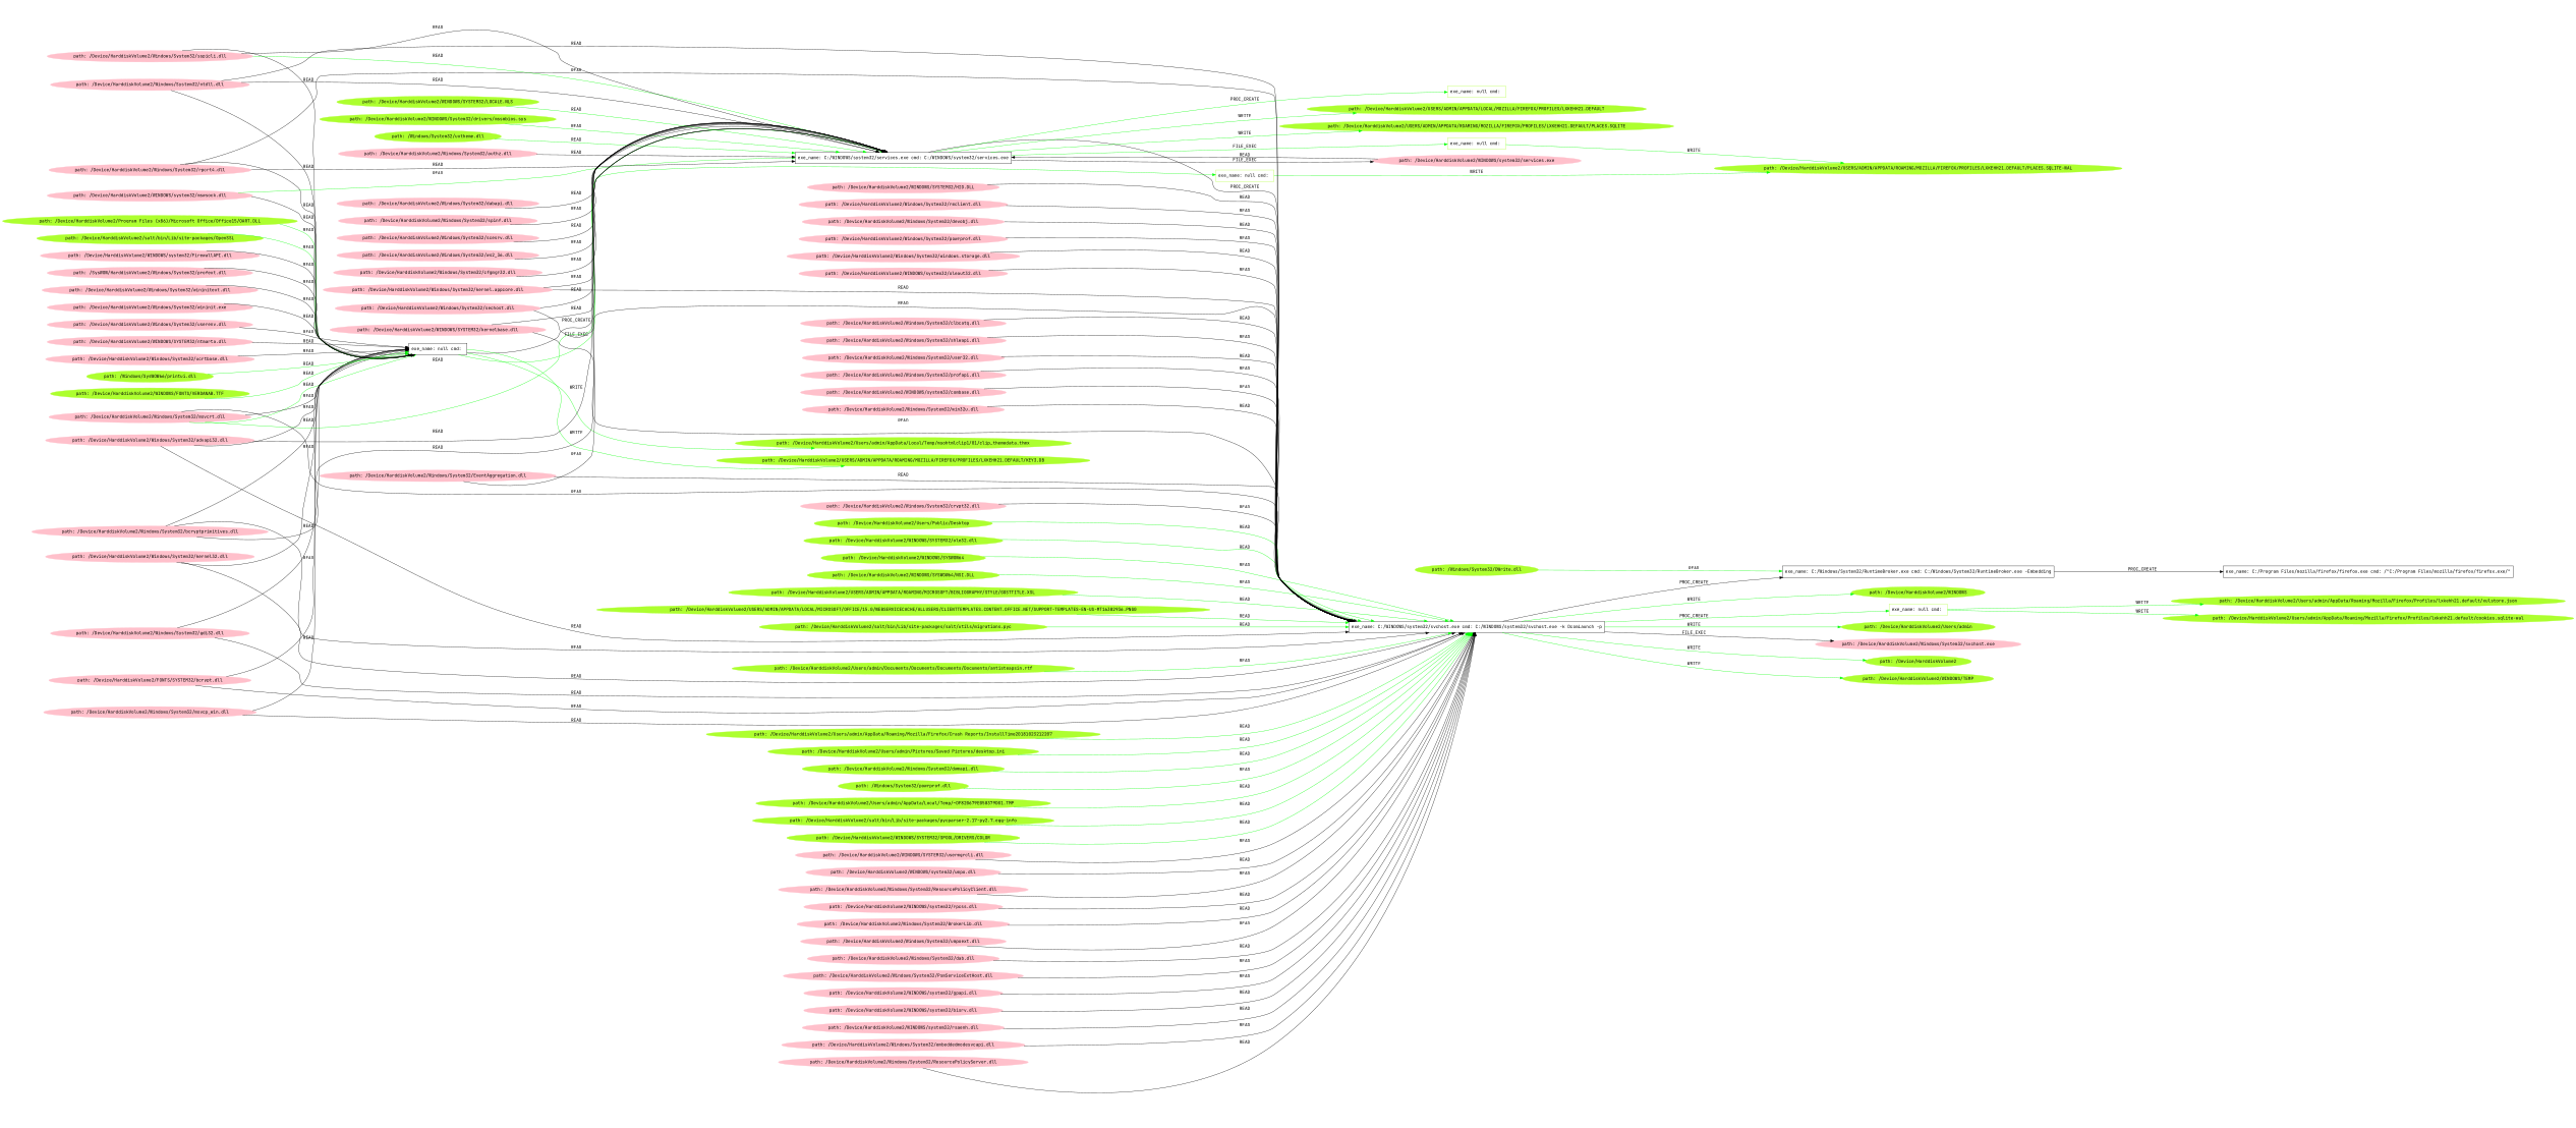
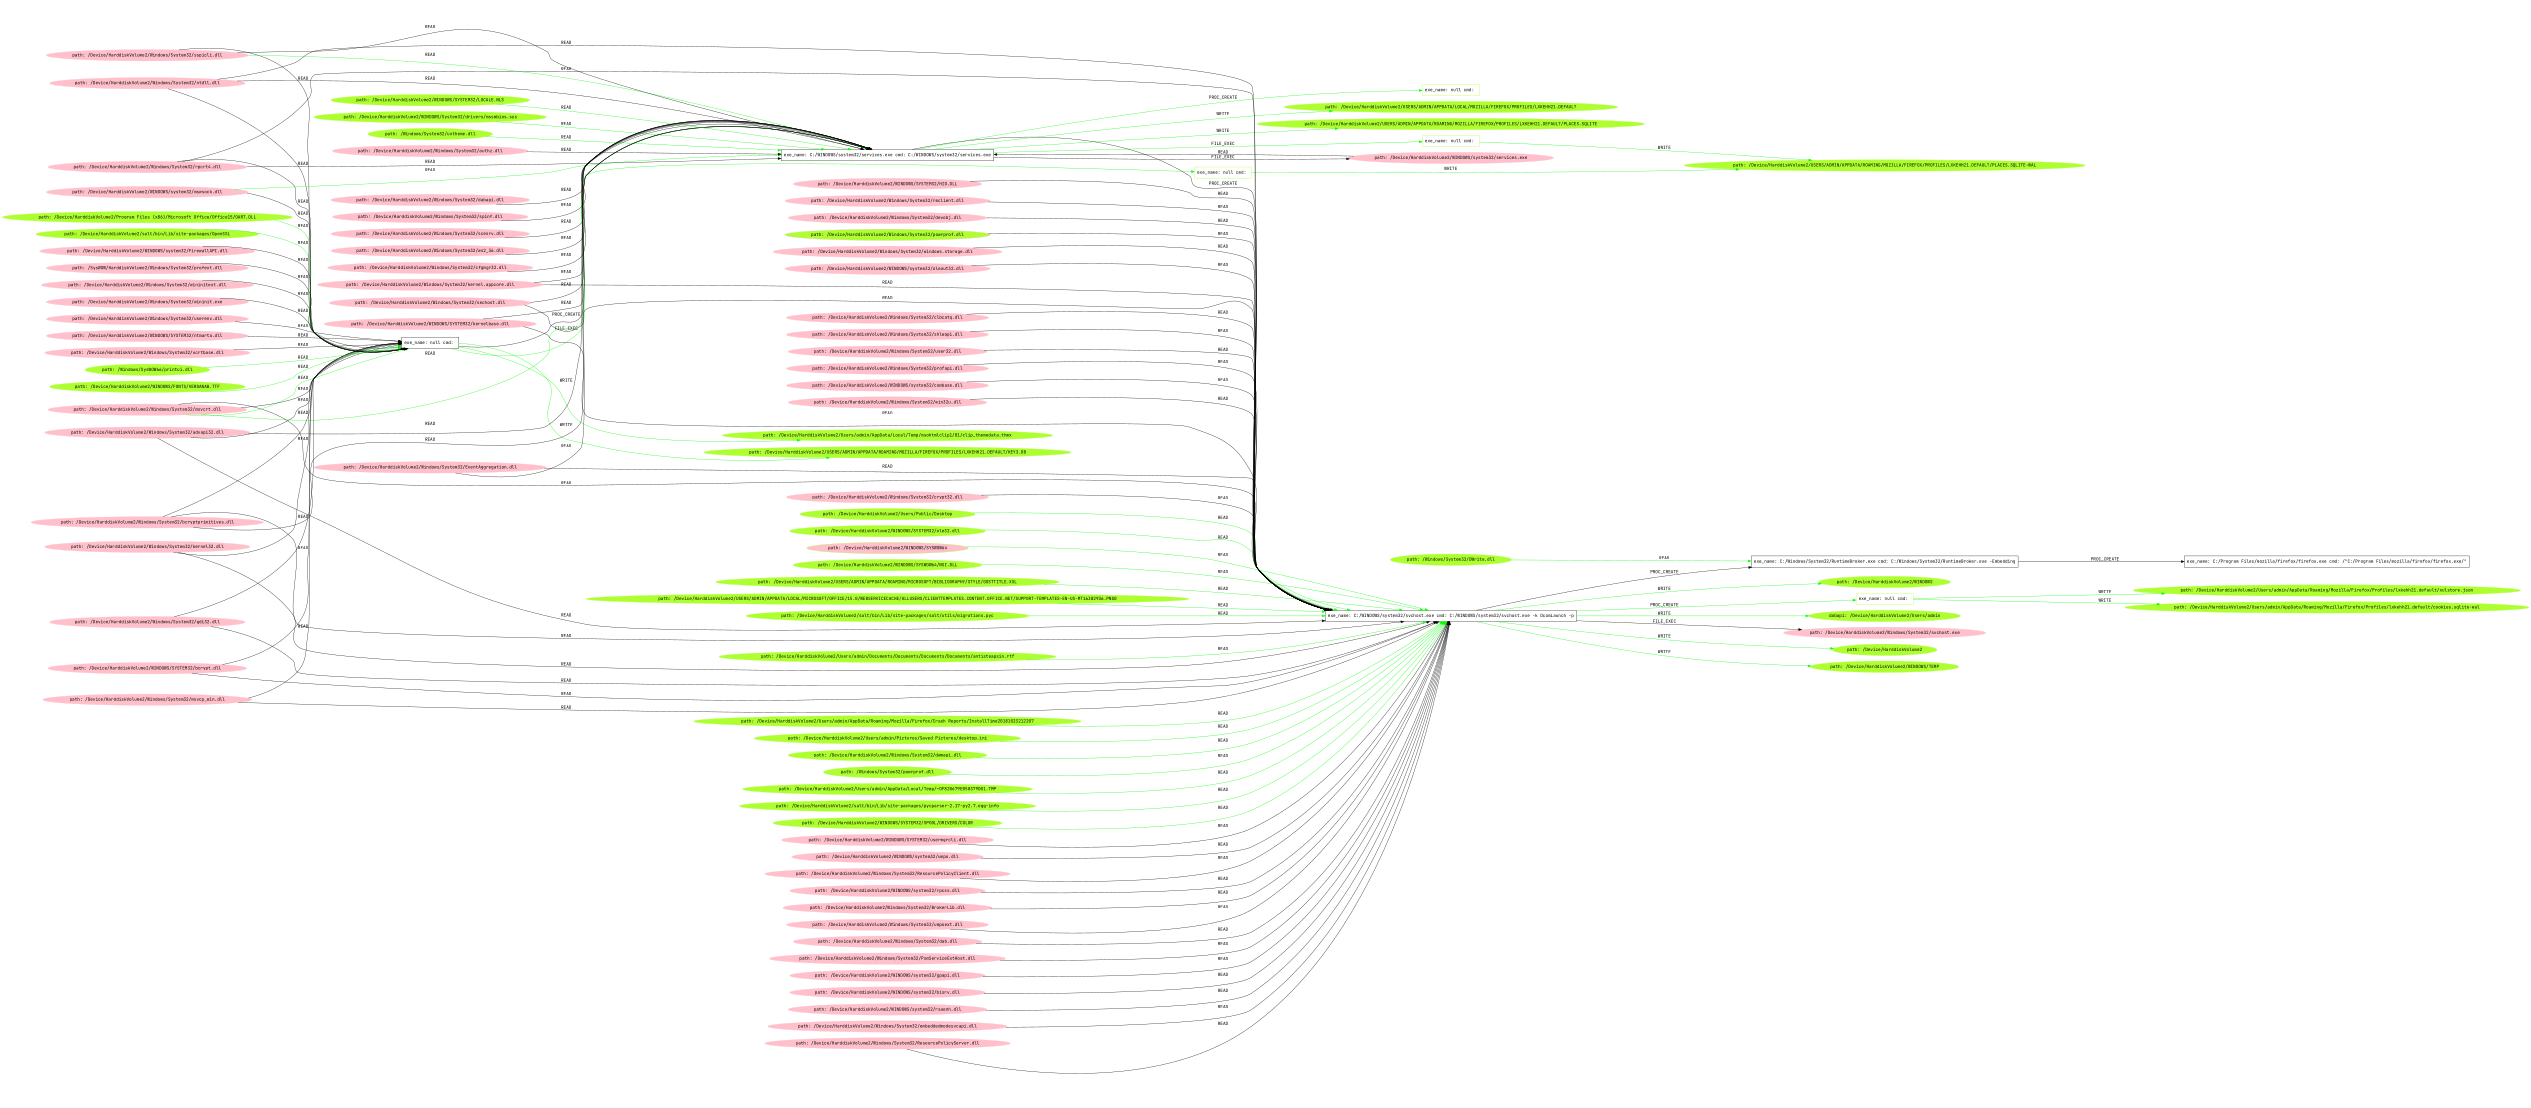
  digraph {
    fontname="JetBrains Mono"
    rankdir=LR
    node [color=pink fontname="JetBrains Mono" shape=oval style=filled]
    edge [color=black fontname="JetBrains Mono"]
    n1 [color=black label="exe_name: null cmd: " shape=box style=solid]
    n2 [color=greenyellow label="exe_name: null cmd: " shape=box style=solid]
    n3 [color=black label="exe_name: C:/WINDOWS/system32/services.exe cmd: C:/WINDOWS/system32/services.exe" shape=box style=solid]
    n4 [color=greenyellow label="path: /Device/HarddiskVolume2/Users/admin/AppData/Local/Temp/msohtmlclip1/01/clip_themedata.thmx"]
    n5 [color=greenyellow label="path: /Device/HarddiskVolume2/USERS/ADMIN/APPDATA/ROAMING/MOZILLA/FIREFOX/PROFILES/LXKEHH21.DEFAULT/KEY3.DB"]
    n6 [color=greenyellow label="path: /Device/HarddiskVolume2/USERS/ADMIN/APPDATA/ROAMING/MOZILLA/FIREFOX/PROFILES/LXKEHH21.DEFAULT/PLACES.SQLITE-WAL"]
    n7 [color=greenyellow label="exe_name: null cmd: " shape=box style=solid]
    n8 [color=black label="exe_name: C:/WINDOWS/system32/svchost.exe cmd: C:/WINDOWS/system32/svchost.exe -k DcomLaunch -p" shape=box style=solid]
    n9 [label="path: /Device/HarddiskVolume2/WINDOWS/system32/services.exe"]
    n10 [color=greenyellow label="exe_name: null cmd: " shape=box style=solid]
    n11 [color=greenyellow label="path: /Device/HarddiskVolume2/USERS/ADMIN/APPDATA/LOCAL/MOZILLA/FIREFOX/PROFILES/LXKEHH21.DEFAULT"]
    n12 [color=greenyellow label="path: /Device/HarddiskVolume2/USERS/ADMIN/APPDATA/ROAMING/MOZILLA/FIREFOX/PROFILES/LXKEHH21.DEFAULT/PLACES.SQLITE"]
    n13 [label="path: /Device/HarddiskVolume2/Windows/System32/svchost.exe"]
    n14 [color=greenyellow label="path: /Device/HarddiskVolume2"]
    n15 [color=greenyellow label="path: /Device/HarddiskVolume2/WINDOWS/TEMP"]
    n16 [color=greenyellow label="path: /Device/HarddiskVolume2/WINDOWS"]
    n17 [color=greenyellow label="exe_name: null cmd: " shape=box style=solid]
    n18 [color=black label="exe_name: C:/Windows/System32/RuntimeBroker.exe cmd: C:/Windows/System32/RuntimeBroker.exe -Embedding" shape=box style=solid]
-   n19 [color=greenyellow label="path: /Device/HarddiskVolume2/Users/admin"]
+   n19 [color=greenyellow label="dabapi: /Device/HarddiskVolume2/Users/admin"]
    n20 [label="path: /Device/HarddiskVolume2/Windows/System32/sspicli.dll"]
    n21 [color=greenyellow label="path: /Device/HarddiskVolume2/WINDOWS/System32/drivers/mssmbios.sys"]
    n22 [label="path: /Device/HarddiskVolume2/Windows/System32/msvcrt.dll"]
    n23 [color=greenyellow label="path: /Windows/System32/uxtheme.dll"]
    n24 [color=greenyellow label="path: /Device/HarddiskVolume2/Users/Public/Desktop"]
    n25 [color=greenyellow label="path: /Device/HarddiskVolume2/Users/admin/AppData/Roaming/Mozilla/Firefox/Profiles/lxkehh21.default/cookies.sqlite-wal"]
    n26 [color=greenyellow label="path: /Device/HarddiskVolume2/Users/admin/AppData/Roaming/Mozilla/Firefox/Profiles/lxkehh21.default/xulstore.json"]
    n27 [color=black label="exe_name: C:/Program Files/mozilla/firefox/firefox.exe cmd: /\"C:/Program Files/mozilla/firefox/firefox.exe/\"" shape=box style=solid]
    n28 [color=greenyellow label="path: /Device/HarddiskVolume2/WINDOWS/SYSTEM32/ole32.dll"]
-   n29 [color=greenyellow label="path: /Device/HarddiskVolume2/WINDOWS/SYSWOW64"]
+   n29 [color=greenyellow label="path: /Device/HarddiskVolume2/WINDOWS/SYSWOW64" fillcolor=pink]
    n30 [color=greenyellow label="path: /Device/HarddiskVolume2/WINDOWS/SYSWOW64/NSI.DLL"]
    n31 [color=greenyellow label="path: /Device/HarddiskVolume2/USERS/ADMIN/APPDATA/ROAMING/MICROSOFT/BIBLIOGRAPHY/STYLE/GOSTTITLE.XSL"]
    n32 [color=greenyellow label="path: /Device/HarddiskVolume2/USERS/ADMIN/APPDATA/LOCAL/MICROSOFT/OFFICE/15.0/WEBSERVICECACHE/ALLUSERS/CLIENTTEMPLATES.CONTENT.OFFICE.NET/SUPPORT-TEMPLATES-EN-US-MT16382936.PNG0"]
    n33 [color=greenyellow label="path: /Device/HarddiskVolume2/Program Files (x86)/Microsoft Office/Office15/OART.DLL"]
    n34 [color=greenyellow label="path: /Device/HarddiskVolume2/salt/bin/Lib/site-packages/OpenSSL"]
    n35 [color=greenyellow label="path: /Device/HarddiskVolume2/salt/bin/Lib/site-packages/salt/utils/migrations.pyc"]
    n36 [label="path: /Device/HarddiskVolume2/WINDOWS/system32/FirewallAPI.dll"]
    n37 [label="path: /SysWOW/HarddiskVolume2/Windows/System32/profext.dll"]
    n38 [label="path: /Device/HarddiskVolume2/Windows/System32/wininitext.dll"]
    n39 [label="path: /Device/HarddiskVolume2/Windows/System32/wininit.exe"]
    n40 [label="path: /Device/HarddiskVolume2/Windows/System32/gdi32.dll"]
    n41 [label="path: /Device/HarddiskVolume2/Windows/System32/msvcp_win.dll"]
    n42 [label="path: /Device/HarddiskVolume2/Windows/System32/ntdll.dll"]
-   n43 [label="path: /Device/HarddiskVolume2/FONTS/SYSTEM32/bcrypt.dll"]
+   n43 [label="path: /Device/HarddiskVolume2/WINDOWS/SYSTEM32/bcrypt.dll"]
    n44 [label="path: /Device/HarddiskVolume2/Windows/System32/userenv.dll"]
    n45 [label="path: /Device/HarddiskVolume2/Windows/System32/kernel32.dll"]
    n46 [label="path: /Device/HarddiskVolume2/WINDOWS/system32/mswsock.dll"]
    n47 [label="path: /Device/HarddiskVolume2/WINDOWS/SYSTEM32/ntmarta.dll"]
    n48 [label="path: /Device/HarddiskVolume2/Windows/System32/rpcrt4.dll"]
    n49 [label="path: /Device/HarddiskVolume2/Windows/System32/ucrtbase.dll"]
    n50 [label="path: /Device/HarddiskVolume2/Windows/System32/bcryptprimitives.dll"]
    n51 [label="path: /Device/HarddiskVolume2/Windows/System32/advapi32.dll"]
    n52 [label="path: /Device/HarddiskVolume2/Windows/System32/authz.dll"]
    n53 [label="path: /Device/HarddiskVolume2/Windows/System32/dabapi.dll"]
    n54 [label="path: /Device/HarddiskVolume2/Windows/System32/spinf.dll"]
    n55 [label="path: /Device/HarddiskVolume2/Windows/System32/scesrv.dll"]
    n56 [label="path: /Device/HarddiskVolume2/Windows/System32/EventAggregation.dll"]
    n57 [label="path: /Device/HarddiskVolume2/Windows/System32/ws2_36.dll"]
    n58 [label="path: /Device/HarddiskVolume2/Windows/System32/kernel.appcore.dll"]
    n59 [label="path: /Device/HarddiskVolume2/Windows/System32/sechost.dll"]
    n60 [label="path: /Device/HarddiskVolume2/WINDOWS/SYSTEM32/kernelbase.dll"]
    n61 [label="path: /Device/HarddiskVolume2/Windows/System32/cfgmgr32.dll"]
    n62 [label="path: /Device/HarddiskVolume2/WINDOWS/SYSTEM32/usermgrcli.dll"]
    n63 [label="path: /Device/HarddiskVolume2/WINDOWS/system32/umpo.dll"]
    n64 [label="path: /Device/HarddiskVolume2/Windows/System32/ResourcePolicyClient.dll"]
    n65 [label="path: /Device/HarddiskVolume2/WINDOWS/system32/rpcss.dll"]
    n66 [label="path: /Device/HarddiskVolume2/Windows/System32/BrokerLib.dll"]
    n67 [label="path: /Device/HarddiskVolume2/Windows/System32/umpoext.dll"]
    n68 [label="path: /Device/HarddiskVolume2/Windows/System32/dab.dll"]
    n69 [label="path: /Device/HarddiskVolume2/Windows/System32/PsmServiceExtHost.dll"]
    n70 [label="path: /Device/HarddiskVolume2/WINDOWS/system32/gpapi.dll"]
    n71 [label="path: /Device/HarddiskVolume2/WINDOWS/system32/bisrv.dll"]
    n72 [label="path: /Device/HarddiskVolume2/WINDOWS/system32/rsaenh.dll"]
    n73 [label="path: /Device/HarddiskVolume2/Windows/System32/embeddedmodesvcapi.dll"]
    n74 [label="path: /Device/HarddiskVolume2/Windows/System32/ResourcePolicyServer.dll"]
    n75 [label="path: /Device/HarddiskVolume2/WINDOWS/SYSTEM32/HID.DLL"]
    n76 [label="path: /Device/HarddiskVolume2/Windows/System32/rmclient.dll"]
    n77 [label="path: /Device/HarddiskVolume2/Windows/System32/devobj.dll"]
-   n78 [label="path: /Device/HarddiskVolume2/Windows/System32/powrprof.dll"]
+   n78 [label="path: /Device/HarddiskVolume2/Windows/System32/powrprof.dll" fillcolor=greenyellow]
    n79 [label="path: /Device/HarddiskVolume2/Windows/System32/windows.storage.dll"]
    n80 [label="path: /Device/HarddiskVolume2/WINDOWS/system32/oleaut32.dll"]
    n81 [label="path: /Device/HarddiskVolume2/Windows/System32/crypt32.dll"]
    n82 [label="path: /Device/HarddiskVolume2/Windows/System32/clbcatq.dll"]
    n83 [label="path: /Device/HarddiskVolume2/Windows/System32/shlwapi.dll"]
    n84 [label="path: /Device/HarddiskVolume2/Windows/System32/user32.dll"]
    n85 [label="path: /Device/HarddiskVolume2/Windows/System32/profapi.dll"]
    n86 [label="path: /Device/HarddiskVolume2/WINDOWS/system32/combase.dll"]
    n87 [label="path: /Device/HarddiskVolume2/Windows/System32/win32u.dll"]
    n88 [color=greenyellow label="path: /Device/HarddiskVolume2/Users/admin/Documents/Documents/Documents/Documents/antisteapsin.rtf"]
    n89 [color=greenyellow label="path: /Device/HarddiskVolume2/Users/admin/AppData/Roaming/Mozilla/Firefox/Crash Reports/InstallTime20181023212207"]
    n90 [color=greenyellow label="path: /Windows/SysWOW66/printui.dll"]
    n91 [color=greenyellow label="path: /Device/HarddiskVolume2/WINDOWS/SYSTEM32/LOCALE.NLS"]
    n92 [color=greenyellow label="path: /Device/HarddiskVolume2/Users/admin/Pictures/Saved Pictures/desktop.ini"]
    n93 [color=greenyellow label="path: /Device/HarddiskVolume2/Windows/System32/dwmapi.dll"]
    n94 [color=greenyellow label="path: /Windows/System32/powrprof.dll"]
    n95 [color=greenyellow label="path: /Device/HarddiskVolume2/Users/admin/AppData/Local/Temp/~DF820679E058379D01.TMP"]
    n96 [color=greenyellow label="path: /Device/HarddiskVolume2/salt/bin/Lib/site-packages/pycparser-2.17-py2.7.egg-info"]
    n97 [color=greenyellow label="path: /Device/HarddiskVolume2/WINDOWS/SYSTEM32/SPOOL/DRIVERS/COLOR"]
    n98 [color=greenyellow label="path: /Device/HarddiskVolume2/WINDOWS/FONTS/VERDANAB.TTF"]
    n99 [color=greenyellow label="path: /Windows/System32/DWrite.dll"]
    n1 -> n2 [color=green label=FILE_EXEC]
    n1 -> n3 [label=PROC_CREATE]
    n1 -> n4 [color=green label=WRITE]
    n1 -> n5 [color=green label=WRITE]
    n2 -> n6 [color=green label=WRITE]
    n3 -> n7 [color=green label=FILE_EXEC]
    n3 -> n8 [label=PROC_CREATE]
    n3 -> n9 [label=FILE_EXEC]
    n3 -> n10 [color=green label=PROC_CREATE]
    n3 -> n11 [color=green label=WRITE]
    n3 -> n12 [color=green label=WRITE]
    n7 -> n6 [color=green label=WRITE]
    n8 -> n13 [label=FILE_EXEC]
    n8 -> n14 [color=green label=WRITE]
    n8 -> n15 [color=green label=WRITE]
    n8 -> n16 [color=green label=WRITE]
    n8 -> n17 [color=green label=PROC_CREATE]
    n8 -> n18 [label=PROC_CREATE]
    n8 -> n19 [color=green label=WRITE]
    n9 -> n3 [label=READ]
    n17 -> n25 [color=green label=WRITE]
    n17 -> n26 [color=green label=WRITE]
    n18 -> n27 [label=PROC_CREATE]
    n20 -> n1 [label=READ]
    n20 -> n3 [color=green label=READ]
    n20 -> n3 [label=READ]
    n21 -> n3 [color=green label=READ]
    n22 -> n1 [color=green label=READ]
    n22 -> n1 [label=READ]
    n22 -> n3 [color=green label=READ]
    n22 -> n8 [label=READ]
    n23 -> n3 [color=green label=READ]
    n24 -> n8 [color=green label=READ]
    n28 -> n8 [color=green label=READ]
    n29 -> n8 [color=green label=READ]
    n30 -> n8 [color=green label=READ]
    n31 -> n8 [color=green label=READ]
    n32 -> n8 [color=green label=READ]
    n33 -> n1 [color=green label=READ]
    n34 -> n1 [color=green label=READ]
    n35 -> n8 [color=green label=READ]
    n36 -> n1 [label=READ]
    n37 -> n1 [label=READ]
    n38 -> n1 [label=READ]
    n39 -> n1 [label=READ]
    n40 -> n1 [label=READ]
    n40 -> n8 [label=READ]
    n41 -> n1 [label=READ]
    n41 -> n8 [label=READ]
    n42 -> n1 [label=READ]
    n42 -> n3 [label=READ]
    n42 -> n8 [label=READ]
    n43 -> n1 [label=READ]
    n43 -> n8 [label=READ]
    n44 -> n1 [label=READ]
    n45 -> n1 [label=READ]
    n45 -> n8 [label=READ]
    n46 -> n1 [label=READ]
    n46 -> n3 [color=green label=READ]
    n47 -> n1 [label=READ]
    n48 -> n1 [label=READ]
    n48 -> n3 [label=READ]
    n48 -> n8 [label=READ]
    n49 -> n1 [label=READ]
    n50 -> n1 [label=READ]
    n50 -> n3 [label=READ]
    n50 -> n8 [label=READ]
    n51 -> n1 [label=READ]
    n51 -> n3 [label=READ]
    n51 -> n8 [label=READ]
    n52 -> n3 [label=READ]
    n53 -> n3 [label=READ]
    n54 -> n3 [label=READ]
    n55 -> n3 [label=READ]
    n56 -> n3 [label=READ]
    n56 -> n8 [label=READ]
    n57 -> n3 [label=READ]
    n58 -> n3 [label=READ]
    n58 -> n8 [label=READ]
    n59 -> n3 [label=READ]
    n59 -> n8 [label=READ]
    n60 -> n3 [label=READ]
    n60 -> n8 [label=READ]
    n61 -> n3 [label=READ]
    n62 -> n8 [label=READ]
    n63 -> n8 [label=READ]
    n64 -> n8 [label=READ]
    n65 -> n8 [label=READ]
    n66 -> n8 [label=READ]
    n67 -> n8 [label=READ]
    n68 -> n8 [label=READ]
    n69 -> n8 [label=READ]
    n70 -> n8 [label=READ]
    n71 -> n8 [label=READ]
    n72 -> n8 [label=READ]
    n73 -> n8 [label=READ]
    n74 -> n8 [label=READ]
    n75 -> n8 [label=READ]
    n76 -> n8 [label=READ]
    n77 -> n8 [label=READ]
    n78 -> n8 [label=READ]
    n79 -> n8 [label=READ]
    n80 -> n8 [label=READ]
    n81 -> n8 [label=READ]
    n82 -> n8 [label=READ]
    n83 -> n8 [label=READ]
    n84 -> n8 [label=READ]
    n85 -> n8 [label=READ]
    n86 -> n8 [label=READ]
    n87 -> n8 [label=READ]
    n88 -> n8 [color=green label=READ]
    n89 -> n8 [color=green label=READ]
    n90 -> n1 [color=green label=READ]
    n91 -> n3 [color=green label=READ]
    n92 -> n8 [color=green label=READ]
    n93 -> n8 [color=green label=READ]
    n94 -> n8 [color=green label=READ]
    n95 -> n8 [color=green label=READ]
    n96 -> n8 [color=green label=READ]
    n97 -> n8 [color=green label=READ]
    n98 -> n1 [color=green label=READ]
    n99 -> n18 [color=green label=READ]
  }
